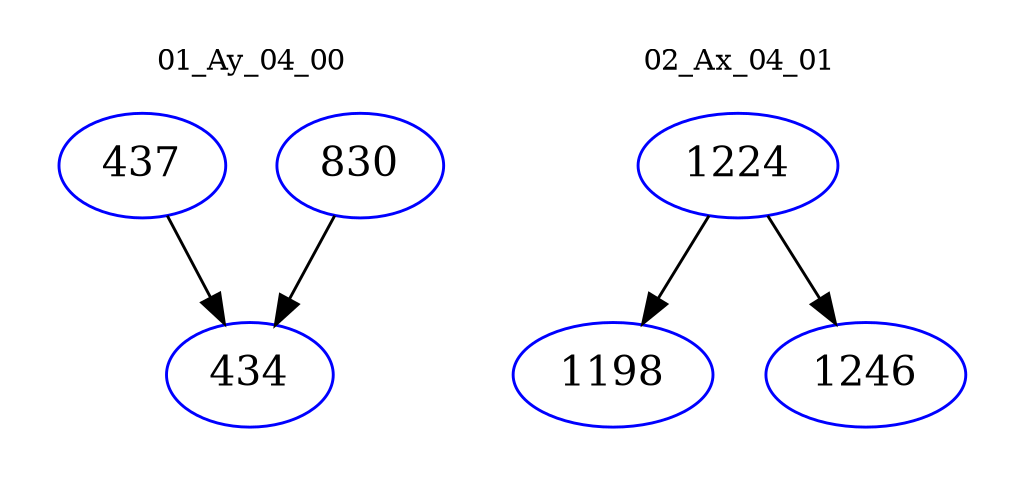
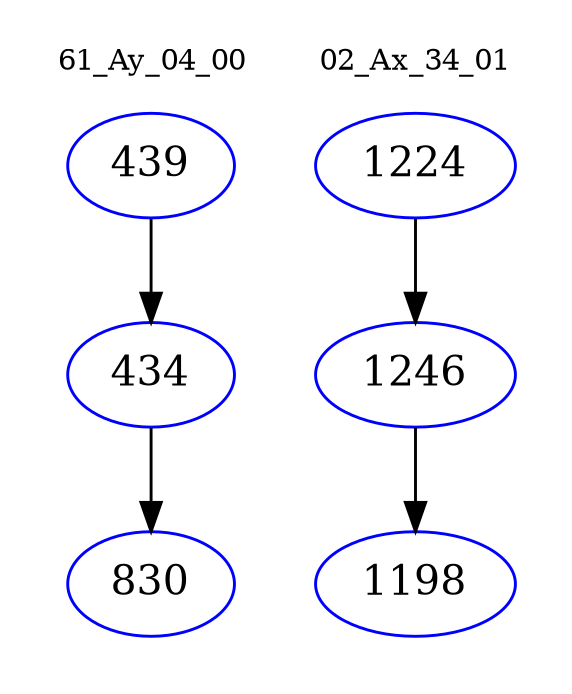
  digraph {
    node [color=blue]
    edge [color=black]
    n1 [label=434]
    n2 [label=830]
-   n3 [label=437]
+   n3 [label=439]
    n4 [label=1224]
    n5 [label=1198]
    n6 [label=1246]
    subgraph cluster_1 {
      color=white
      fontsize=10
-     label="01_Ay_04_00"
+     label="61_Ay_04_00"
      n1
      n2
      n3
    }
    subgraph cluster_2 {
      color=white
      fontsize=10
-     label="02_Ax_04_01"
+     label="02_Ax_34_01"
      n4
      n5
      n6
    }
-   n2 -> n1
+   n1 -> n2
    n3 -> n1
-   n4 -> n5
+   n6 -> n5
    n4 -> n6
  }
